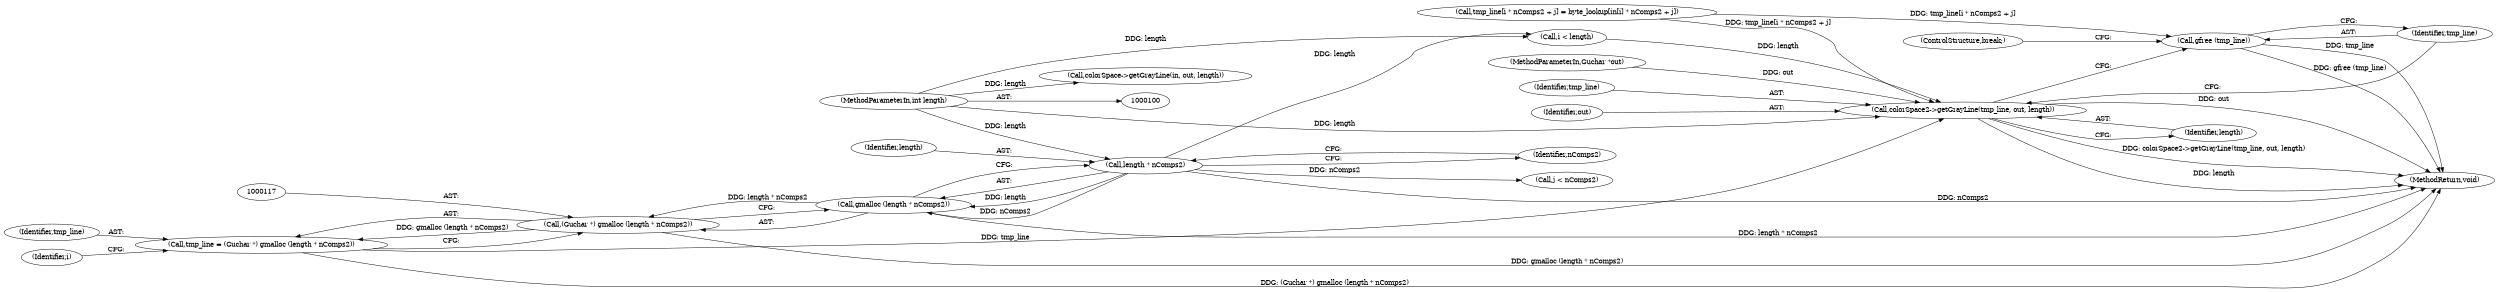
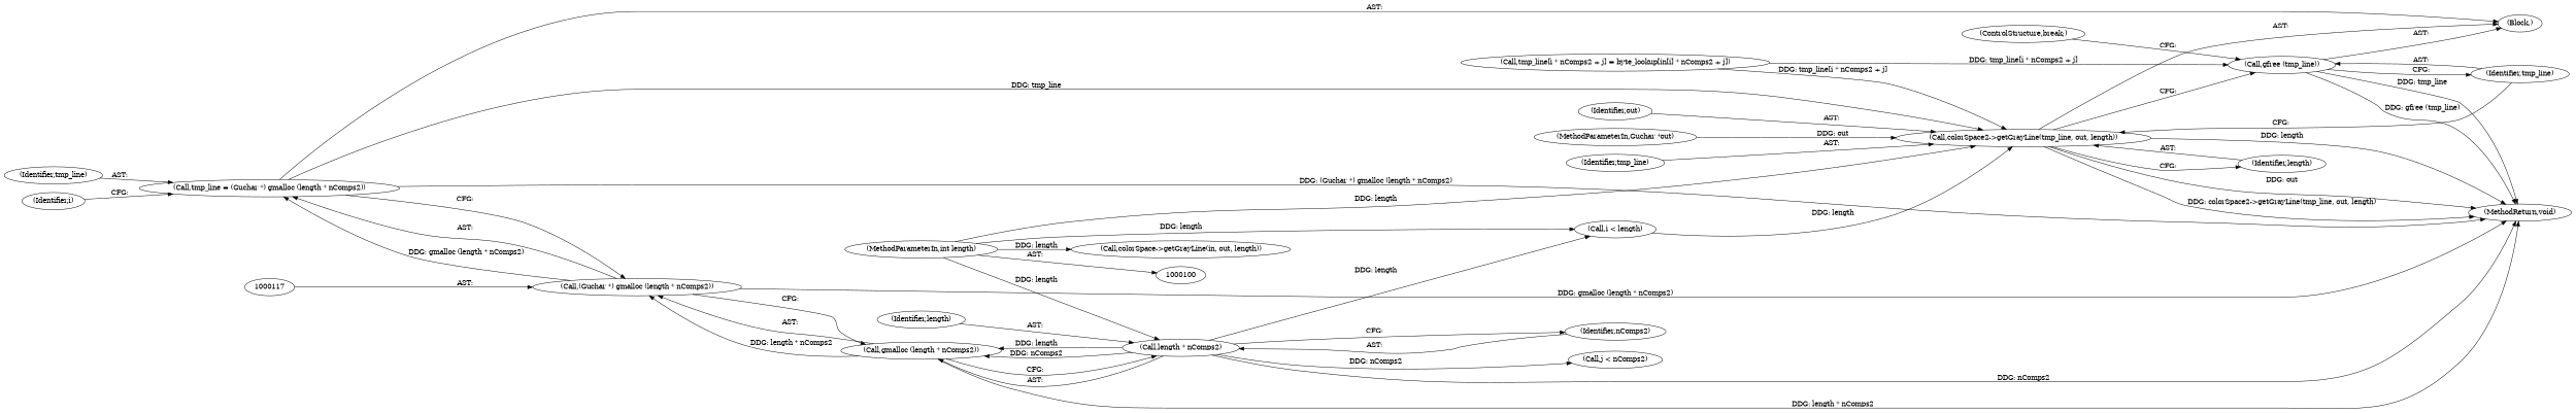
  digraph {
    rankdir=LR
    n1 [label="(Call,tmp_line = (Guchar *) gmalloc (length * nComps2))"]
    n2 [label="(Call,(Guchar *) gmalloc (length * nComps2))"]
    n3 [label="(Call,colorSpace2->getGrayLine(tmp_line, out, length))"]
+   n4 [label="(Block,)"]
    n5 [label="(MethodReturn,void)"]
    n6 [label="(Call,gmalloc (length * nComps2))"]
    n7 [label="(Call,gfree (tmp_line))"]
    n8 [label="(Identifier,length)"]
    n9 [label="(Call,length * nComps2)"]
    n10 [label="(Call,j < nComps2)"]
    n11 [label="(Identifier,nComps2)"]
    n12 [label="(Call,i < length)"]
    n13 [label="(MethodParameterIn,int length)"]
    n14 [label="(Call,colorSpace->getGrayLine(in, out, length))"]
    1000100
    n16 [label="(Identifier,tmp_line)"]
    n17 [label="(MethodParameterIn,Guchar *out)"]
    n18 [label="(Identifier,length)"]
    n19 [label="(Identifier,tmp_line)"]
    n20 [label="(Identifier,tmp_line)"]
    n21 [label="(ControlStructure,break;)"]
    n22 [label="(Call,tmp_line[i * nComps2 + j] = byte_lookup[in[i] * nComps2 + j])"]
    n23 [label="(Identifier,out)"]
    n24 [label="(Identifier,i)"]
    1000117
    n1 -> n2 [label="CFG: "]
    n1 -> n3 [label="DDG: tmp_line"]
+   n1 -> n4 [label="AST: "]
    n1 -> n5 [label="DDG: (Guchar *) gmalloc (length * nComps2)"]
    n2 -> n1 [label="AST: "]
    n2 -> n1 [label="DDG: gmalloc (length * nComps2)"]
    n2 -> n5 [label="DDG: gmalloc (length * nComps2)"]
    n2 -> n6 [label="CFG: "]
+   n3 -> n4 [label="AST: "]
    n3 -> n5 [label="DDG: colorSpace2->getGrayLine(tmp_line, out, length)"]
    n3 -> n5 [label="DDG: length"]
    n3 -> n5 [label="DDG: out"]
    n3 -> n7 [label="CFG: "]
    n3 -> n8 [label="CFG: "]
    n6 -> n2 [label="AST: "]
    n6 -> n2 [label="DDG: length * nComps2"]
    n6 -> n5 [label="DDG: length * nComps2"]
    n6 -> n9 [label="CFG: "]
+   n7 -> n4 [label="AST: "]
    n7 -> n5 [label="DDG: tmp_line"]
    n7 -> n5 [label="DDG: gfree (tmp_line)"]
    n7 -> n16 [label="CFG: "]
    n8 -> n3 [label="AST: "]
    n9 -> n5 [label="DDG: nComps2"]
    n9 -> n6 [label="AST: "]
    n9 -> n6 [label="DDG: length"]
    n9 -> n6 [label="DDG: nComps2"]
    n9 -> n10 [label="DDG: nComps2"]
    n9 -> n11 [label="CFG: "]
    n9 -> n12 [label="DDG: length"]
-   n11 -> n9 [label="CFG: "]
+   n11 -> n9 [label="AST: "]
    n12 -> n3 [label="DDG: length"]
    n13 -> n3 [label="DDG: length"]
    n13 -> n9 [label="DDG: length"]
    n13 -> n12 [label="DDG: length"]
    n13 -> n14 [label="DDG: length"]
    n13 -> 1000100 [label="AST: "]
    n16 -> n3 [label="CFG: "]
    n16 -> n7 [label="AST: "]
    n17 -> n3 [label="DDG: out"]
    n18 -> n9 [label="AST: "]
    n19 -> n1 [label="AST: "]
    n20 -> n3 [label="AST: "]
    n21 -> n7 [label="CFG: "]
    n22 -> n3 [label="DDG: tmp_line[i * nComps2 + j]"]
    n22 -> n7 [label="DDG: tmp_line[i * nComps2 + j]"]
    n23 -> n3 [label="AST: "]
    n24 -> n1 [label="CFG: "]
    1000117 -> n2 [label="AST: "]
  }
